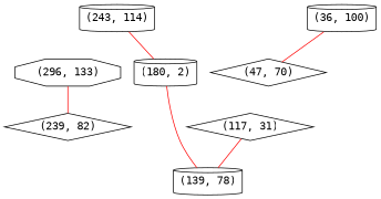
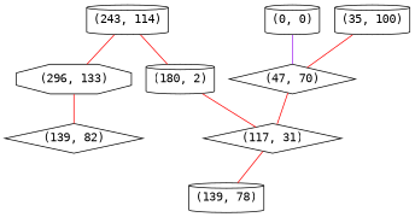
  graph {
    fontname="DejaVu Sans Mono"
    node [fontname="DejaVu Sans Mono" shape=cylinder]
    edge [color=red fontname="DejaVu Sans Mono" weight=1]
    "(243, 114)"
    "(180, 2)"
    n3 [label="(296, 133)" shape=octagon]
    "(139, 78)"
-   "(139, 82)" [shape=diamond label="(239, 82)"]
+   "(139, 82)" [shape=diamond]
    "(47, 70)" [shape=diamond]
+   "(0, 0)"
    "(117, 31)" [shape=diamond]
-   "(36, 100)"
+   "(36, 100)" [label="(35, 100)"]
    "(243, 114)" -- "(180, 2)"
-   "(180, 2)" -- "(139, 78)"
+   "(243, 114)" -- n3
+   "(180, 2)" -- "(117, 31)"
    n3 -- "(139, 82)"
+   "(47, 70)" -- "(117, 31)"
+   "(0, 0)" -- "(47, 70)" [color=purple weight=4]
    "(117, 31)" -- "(139, 78)"
    "(36, 100)" -- "(47, 70)"
  }
